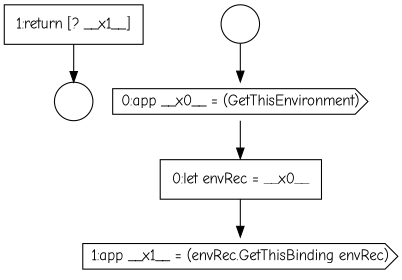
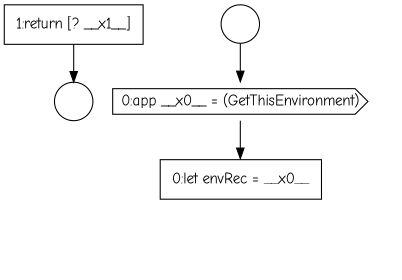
  digraph {
    fontname="Comic Neue"
    node [color=black fillcolor=white fontname="Comic Neue" shape=circle style=filled]
    edge [color=black fontname="Comic Neue"]
    n1 [label=" "]
    n2 [label=<<font color="black">     <table border="0" cellborder="1" cellspacing="0" cellpadding="10">       <tr><td align="left">1:return [? __x1__]</td></tr>     </table>   </font>> margin=0 shape=none]
-   n3 [label=<<font color="black">1:app __x1__ = (envRec.GetThisBinding envRec)</font>> shape=cds]
    n4 [label=<<font color="black">     <table border="0" cellborder="1" cellspacing="0" cellpadding="10">       <tr><td align="left">0:let envRec = __x0__</td></tr>     </table>   </font>> margin=0 shape=none]
    n5 [label=<<font color="black">0:app __x0__ = (GetThisEnvironment)</font>> shape=cds]
    n6 [label=" "]
    n2 -> n1
-   n4 -> n3
    n5 -> n4
    n6 -> n5
  }
